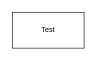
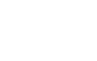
  <mxCell id="0" />
  <mxCell id="1" parent="0" />
- <mxCell id="2" value="&lt;div&gt;Test&lt;/div&gt;" style="rounded=0;whiteSpace=wrap;html=1;" vertex="1" parent="1"><mxGeometry x="20" y="20" width="120" height="60" as="geometry" /></mxCell>
